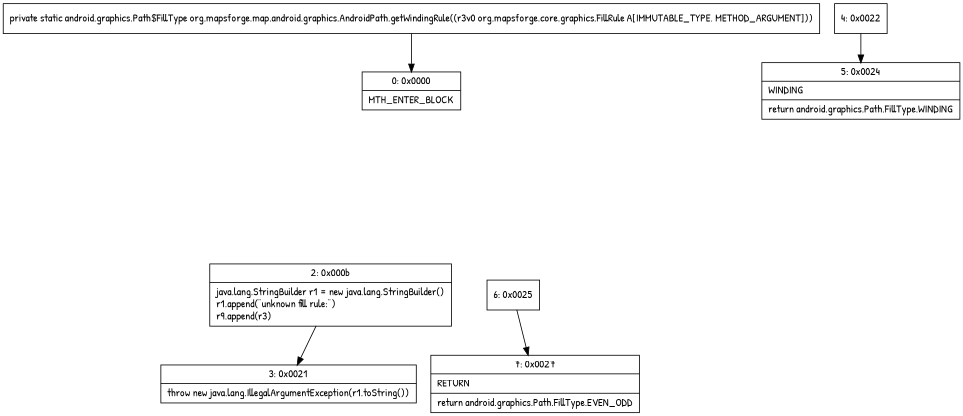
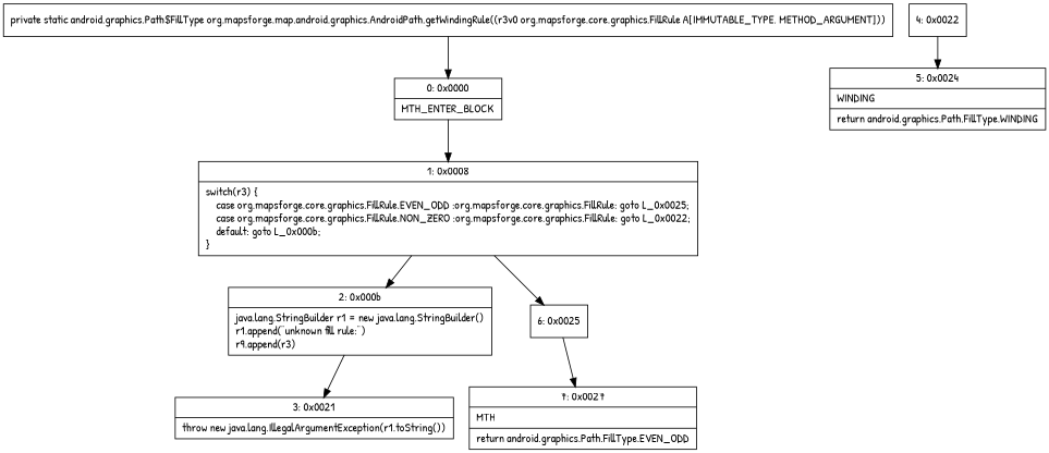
  digraph {
    fontname="Patrick Hand"
    node [fontname="Patrick Hand" shape=record]
    edge [fontname="Patrick Hand"]
    n1 [label="{0\:\ 0x0000|MTH_ENTER_BLOCK\l}"]
+   n2 [label="{1\:\ 0x0008|switch(r3) \{\l    case org.mapsforge.core.graphics.FillRule.EVEN_ODD :org.mapsforge.core.graphics.FillRule: goto L_0x0025;\l    case org.mapsforge.core.graphics.FillRule.NON_ZERO :org.mapsforge.core.graphics.FillRule: goto L_0x0022;\l    default: goto L_0x000b;\l\}\l}"]
    n3 [label="{2\:\ 0x000b|java.lang.StringBuilder r1 = new java.lang.StringBuilder()\lr1.append(\"unknown fill rule:\")\lr9.append(r3)\l}"]
    n4 [label="{6\:\ 0x0025}"]
    n5 [label="{3\:\ 0x0021|throw new java.lang.IllegalArgumentException(r1.toString())\l}"]
    n6 [label="{4\:\ 0x0022}"]
    n7 [label="{5\:\ 0x0024|WINDING\l|return android.graphics.Path.FillType.WINDING\l}"]
-   n8 [label="{7\:\ 0x0027|RETURN\l|return android.graphics.Path.FillType.EVEN_ODD\l}"]
+   n8 [label="{7\:\ 0x0027|MTH\l|return android.graphics.Path.FillType.EVEN_ODD\l}"]
    n9 [label="{private static android.graphics.Path$FillType org.mapsforge.map.android.graphics.AndroidPath.getWindingRule((r3v0 org.mapsforge.core.graphics.FillRule A[IMMUTABLE_TYPE, METHOD_ARGUMENT])) }"]
+   n1 -> n2
+   n2 -> n3
+   n2 -> n4
    n3 -> n5
    n4 -> n8
    n6 -> n7
    n9 -> n1
  }
